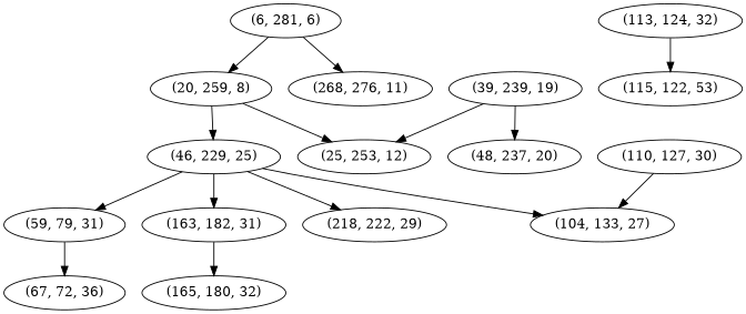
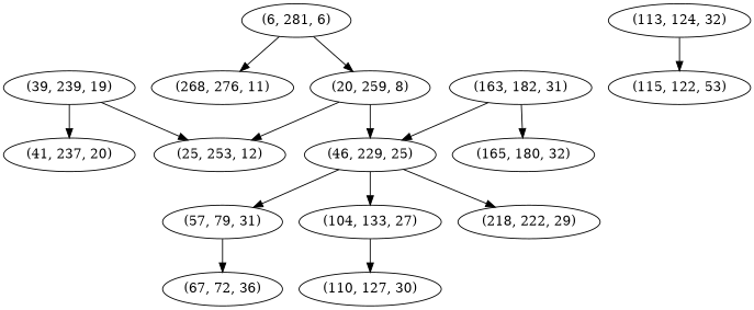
  digraph {
    "(6, 281, 6)"
    "(20, 259, 8)"
    "(268, 276, 11)"
    "(25, 253, 12)"
    "(46, 229, 25)"
    "(39, 239, 19)"
-   "(41, 237, 20)" [label="(48, 237, 20)"]
-   "(57, 79, 31)" [label="(59, 79, 31)"]
+   "(41, 237, 20)"
+   "(57, 79, 31)"
    "(104, 133, 27)"
    "(163, 182, 31)"
    "(218, 222, 29)"
    "(67, 72, 36)"
    "(110, 127, 30)"
    "(165, 180, 32)"
    n15 [label="(115, 122, 53)"]
    "(113, 124, 32)"
    "(6, 281, 6)" -> "(20, 259, 8)"
    "(6, 281, 6)" -> "(268, 276, 11)"
    "(20, 259, 8)" -> "(25, 253, 12)"
    "(20, 259, 8)" -> "(46, 229, 25)"
    "(46, 229, 25)" -> "(57, 79, 31)"
    "(46, 229, 25)" -> "(104, 133, 27)"
-   "(46, 229, 25)" -> "(163, 182, 31)"
+   "(163, 182, 31)" -> "(46, 229, 25)"
    "(46, 229, 25)" -> "(218, 222, 29)"
    "(39, 239, 19)" -> "(25, 253, 12)"
    "(39, 239, 19)" -> "(41, 237, 20)"
    "(57, 79, 31)" -> "(67, 72, 36)"
-   "(110, 127, 30)" -> "(104, 133, 27)"
+   "(104, 133, 27)" -> "(110, 127, 30)"
    "(163, 182, 31)" -> "(165, 180, 32)"
    "(113, 124, 32)" -> n15
  }
